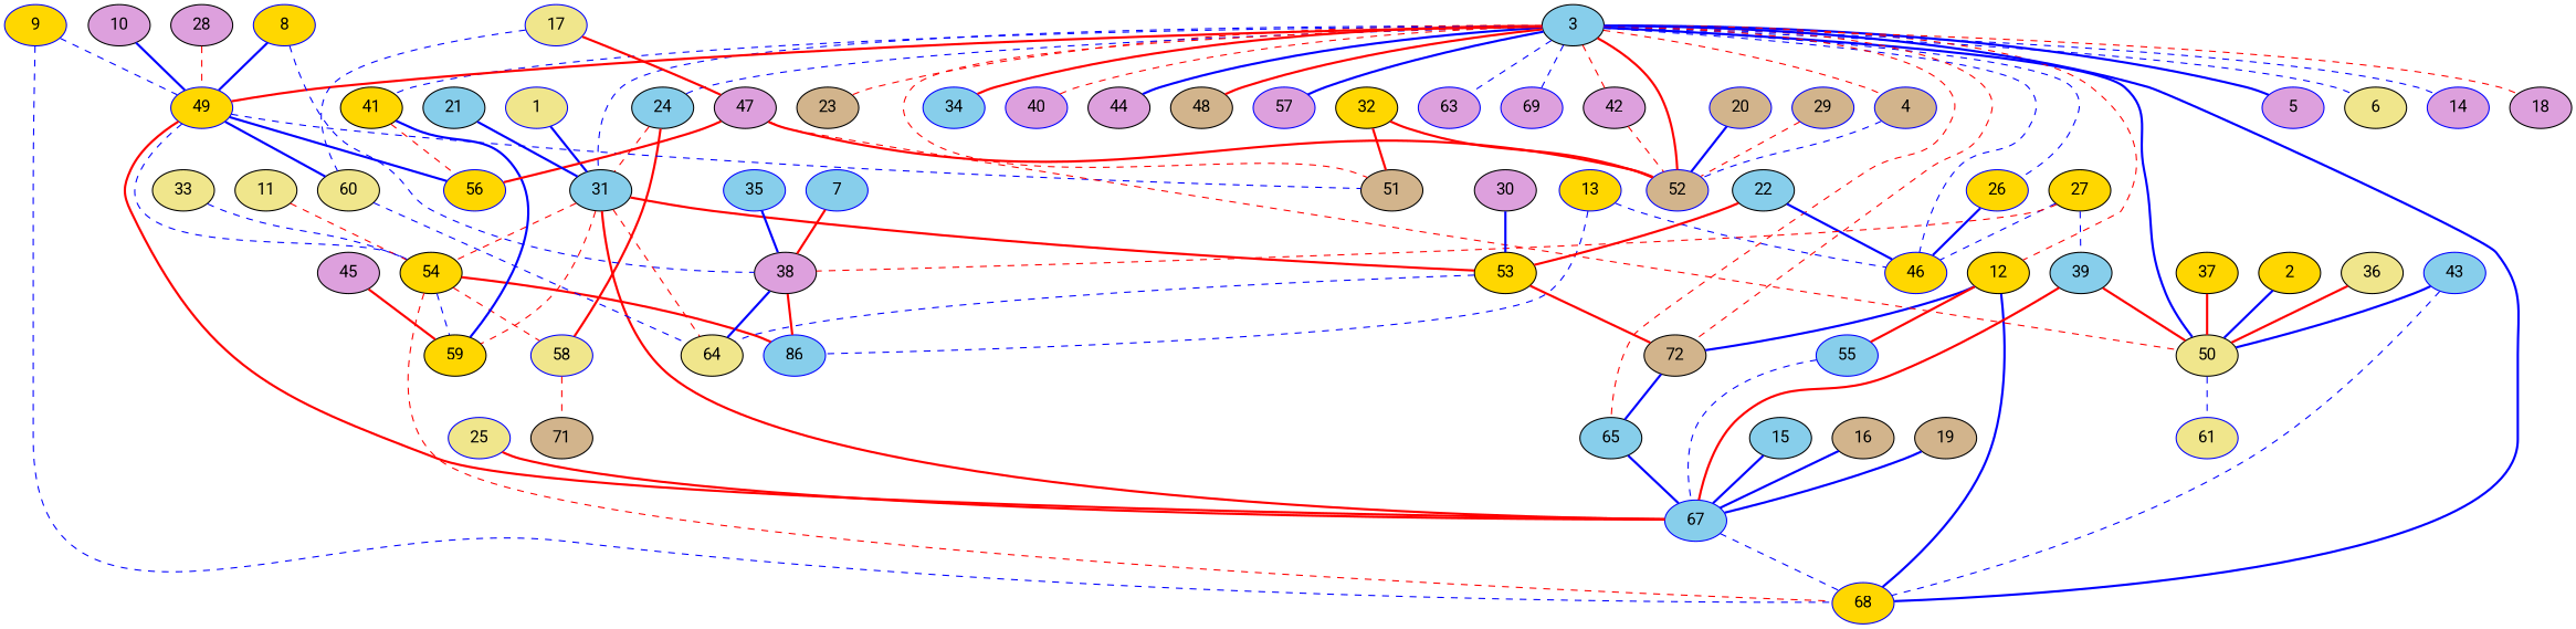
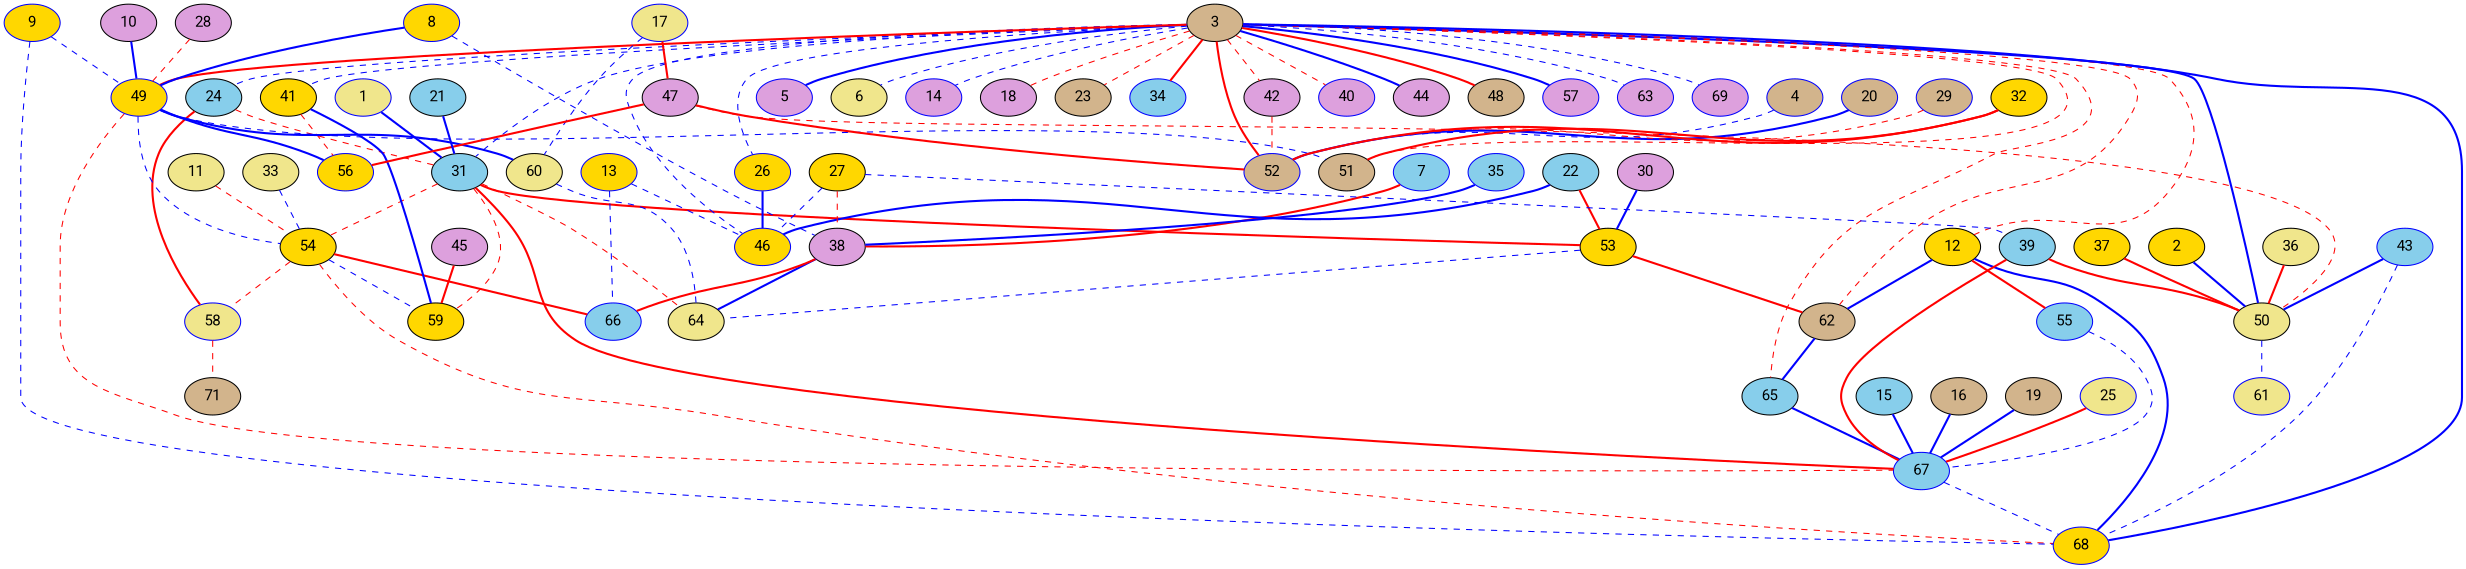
  graph {
    fontname=Roboto
    node [color=black fillcolor=gold fontname=Roboto style=filled]
    edge [color=blue fontname=Roboto style=bold weight=1.0]
    1 [color=blue fillcolor=khaki]
    31 [fillcolor=skyblue]
    54
    67 [color=blue fillcolor=skyblue]
    53
    59
    64 [fillcolor=khaki]
    50 [fillcolor=khaki]
    2
    61 [color=blue fillcolor=khaki]
-   3 [fillcolor=skyblue]
+   3 [fillcolor=tan]
    4 [color=blue fillcolor=tan]
    5 [color=blue fillcolor=plum]
    6 [fillcolor=khaki]
    12
    14 [color=blue fillcolor=plum]
    18 [fillcolor=plum]
    23 [fillcolor=tan]
    24 [fillcolor=skyblue]
    26 [color=blue]
    34 [color=blue fillcolor=skyblue]
    40 [color=blue fillcolor=plum]
    41
    42 [fillcolor=plum]
    44 [fillcolor=plum]
    46 [color=blue]
    48 [fillcolor=tan]
    49 [color=blue]
    51 [fillcolor=tan]
    52 [color=blue fillcolor=tan]
    57 [color=blue fillcolor=plum]
-   62 [fillcolor=tan label=72]
+   62 [fillcolor=tan]
    63 [color=blue fillcolor=plum]
    65 [fillcolor=skyblue]
    68 [color=blue]
    69 [color=blue fillcolor=plum]
    55 [color=blue fillcolor=skyblue]
    58 [color=blue fillcolor=khaki]
    56 [color=blue]
    60 [fillcolor=khaki]
    7 [color=blue fillcolor=skyblue]
    38 [fillcolor=plum]
-   66 [color=blue fillcolor=skyblue label=86]
+   66 [color=blue fillcolor=skyblue]
    8 [color=blue]
    9 [color=blue]
    10 [fillcolor=plum]
    11 [fillcolor=khaki]
    13 [color=blue]
    15 [fillcolor=skyblue]
    16 [fillcolor=tan]
    17 [color=blue fillcolor=khaki]
    47 [fillcolor=plum]
    19 [fillcolor=tan]
    20 [color=blue fillcolor=tan]
    21 [fillcolor=skyblue]
    22 [fillcolor=skyblue]
    n57 [fillcolor=tan label=71]
    25 [color=blue fillcolor=khaki]
    27
    39 [fillcolor=skyblue]
    28 [fillcolor=plum]
    29 [color=blue fillcolor=tan]
    30 [fillcolor=plum]
    32
    33 [fillcolor=khaki]
    35 [color=blue fillcolor=skyblue]
    36 [fillcolor=khaki]
    37
    43 [color=blue fillcolor=skyblue]
    45 [fillcolor=plum]
    1 -- 31
    31 -- 54 [color=red style=dashed]
    31 -- 67 [color=red]
    31 -- 53 [color=red]
    31 -- 59 [color=red style=dashed]
    31 -- 64 [color=red style=dashed]
    54 -- 59 [style=dashed]
    54 -- 68 [color=red style=dashed]
    54 -- 58 [color=red style=dashed]
    54 -- 66 [color=red]
    67 -- 68 [style=dashed]
    53 -- 64 [style=dashed]
    53 -- 62 [color=red weight=2.0]
    50 -- 61 [style=dashed]
    2 -- 50
    3 -- 31 [style=dashed weight=2.0]
    3 -- 50
-   3 -- 4 [color=red style=dashed]
    3 -- 5
    3 -- 6 [style=dashed]
    3 -- 12 [color=red style=dashed weight=2.0]
    3 -- 14 [style=dashed]
    3 -- 18 [color=red style=dashed]
    3 -- 23 [color=red style=dashed]
    3 -- 24 [style=dashed]
    3 -- 26 [style=dashed]
    3 -- 34 [color=red]
    3 -- 40 [color=red style=dashed]
    3 -- 41 [style=dashed weight=2.0]
    3 -- 42 [color=red style=dashed weight=2.0]
    3 -- 44
    3 -- 46 [style=dashed]
    3 -- 48 [color=red]
    3 -- 49 [color=red weight=2.0]
    3 -- 51 [color=red style=dashed]
    3 -- 52 [color=red]
    3 -- 57
    3 -- 62 [color=red style=dashed]
    3 -- 63 [style=dashed]
    3 -- 65 [color=red style=dashed]
    3 -- 68
    3 -- 69 [style=dashed]
    4 -- 52 [style=dashed]
    12 -- 62
    12 -- 68
    12 -- 55 [color=red]
    24 -- 31 [color=red style=dashed]
    24 -- 58 [color=red]
    26 -- 46
    41 -- 59
    41 -- 56 [color=red style=dashed]
    42 -- 52 [color=red style=dashed]
    49 -- 54 [style=dashed]
-   49 -- 67 [color=red]
+   49 -- 67 [color=red style=dashed]
    49 -- 51 [style=dashed]
    49 -- 56
    49 -- 60
    62 -- 65
    65 -- 67
    55 -- 67 [style=dashed]
    58 -- n57 [color=red style=dashed]
    60 -- 64 [style=dashed]
    7 -- 38 [color=red]
    38 -- 64
    38 -- 66 [color=red]
    8 -- 49
    8 -- 38 [style=dashed]
    9 -- 49 [style=dashed]
    9 -- 68 [style=dashed]
    10 -- 49
    11 -- 54 [color=red style=dashed]
    13 -- 46 [style=dashed]
    13 -- 66 [style=dashed]
    15 -- 67
    16 -- 67
    17 -- 60 [style=dashed]
    17 -- 47 [color=red]
    47 -- 50 [color=red style=dashed]
    47 -- 52 [color=red]
    47 -- 56 [color=red]
    19 -- 67
    20 -- 52
    21 -- 31
    22 -- 53 [color=red]
    22 -- 46
    25 -- 67 [color=red]
    27 -- 46 [style=dashed]
    27 -- 38 [color=red style=dashed]
    27 -- 39 [style=dashed]
    39 -- 67 [color=red]
    39 -- 50 [color=red]
    28 -- 49 [color=red style=dashed]
    29 -- 52 [color=red style=dashed]
    30 -- 53
    32 -- 51 [color=red]
    32 -- 52 [color=red]
    33 -- 54 [style=dashed]
    35 -- 38
    36 -- 50 [color=red]
    37 -- 50 [color=red]
    43 -- 50
    43 -- 68 [style=dashed]
    45 -- 59 [color=red]
  }
